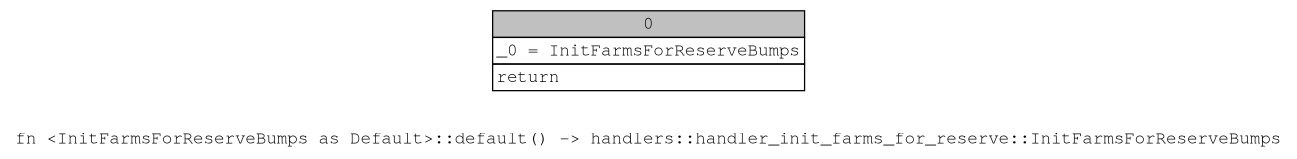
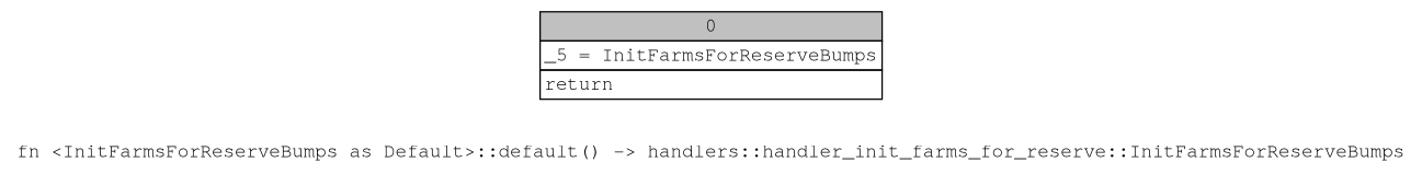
  digraph {
    fontname="Courier, monospace"
    label=<fn &lt;InitFarmsForReserveBumps as Default&gt;::default() -&gt; handlers::handler_init_farms_for_reserve::InitFarmsForReserveBumps<br align="left"/>>
    rankdir=LR
-   n1 [fontname="Courier, monospace" label=<<table border="0" cellborder="1" cellspacing="0"><tr><td bgcolor="gray" align="center" colspan="1">0</td></tr><tr><td align="left" balign="left">_0 = InitFarmsForReserveBumps<br/></td></tr><tr><td align="left">return</td></tr></table>> shape=none]
+   n1 [fontname="Courier, monospace" label=<<table border="0" cellborder="1" cellspacing="0"><tr><td bgcolor="gray" align="center" colspan="1">0</td></tr><tr><td align="left" balign="left">_5 = InitFarmsForReserveBumps<br/></td></tr><tr><td align="left">return</td></tr></table>> shape=none]
  }
